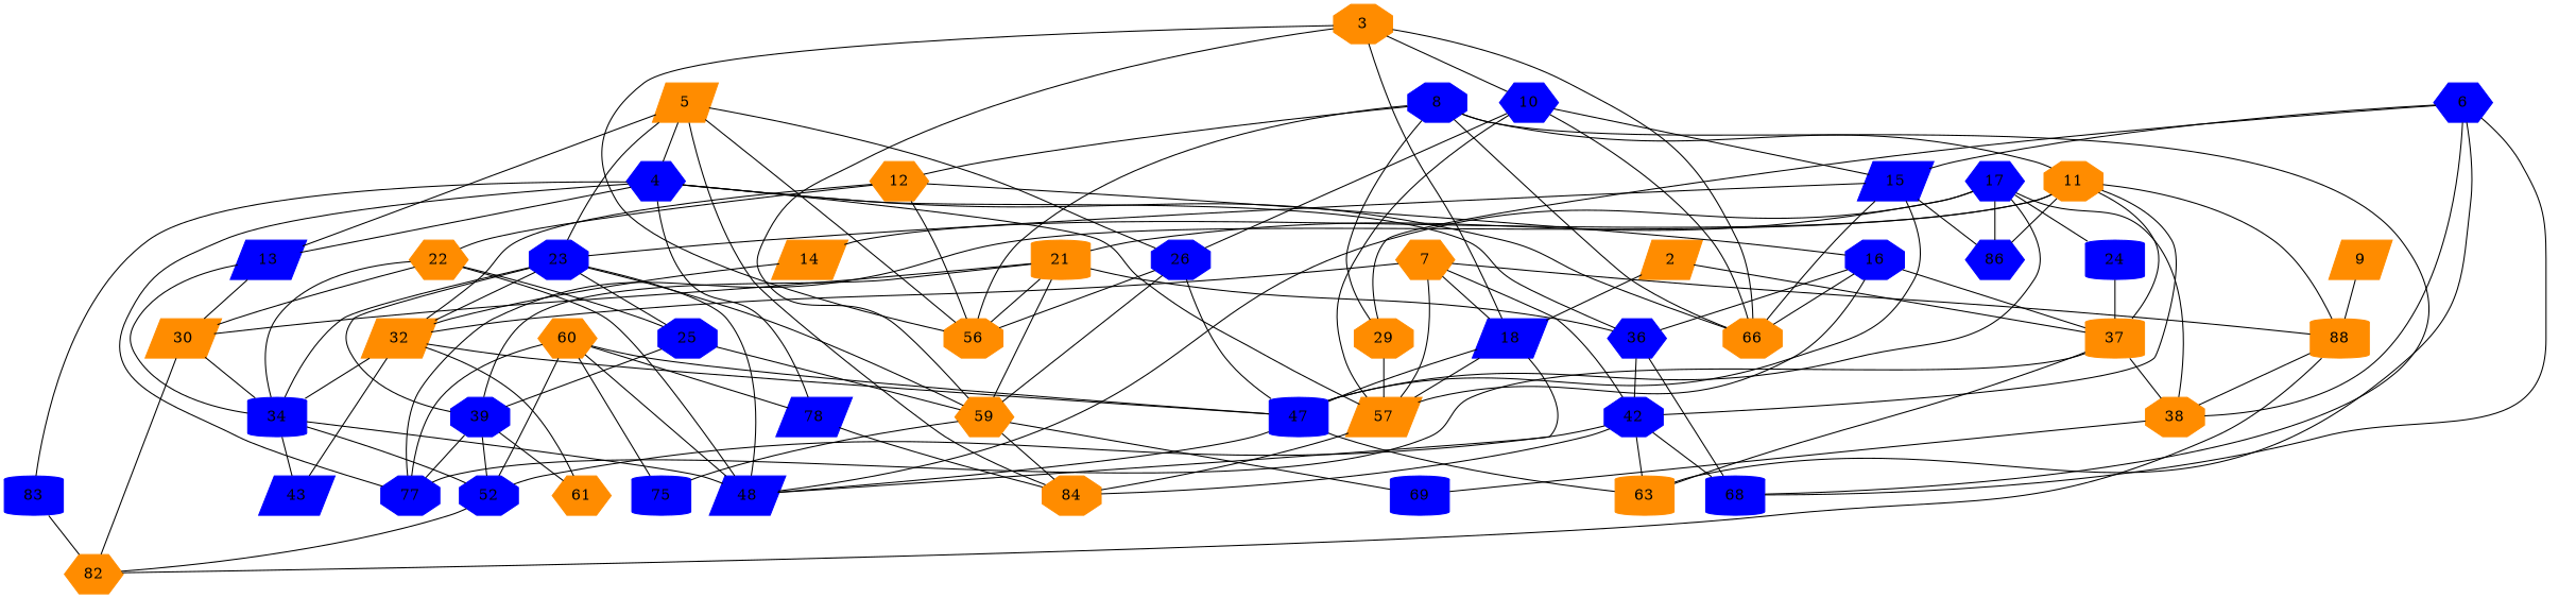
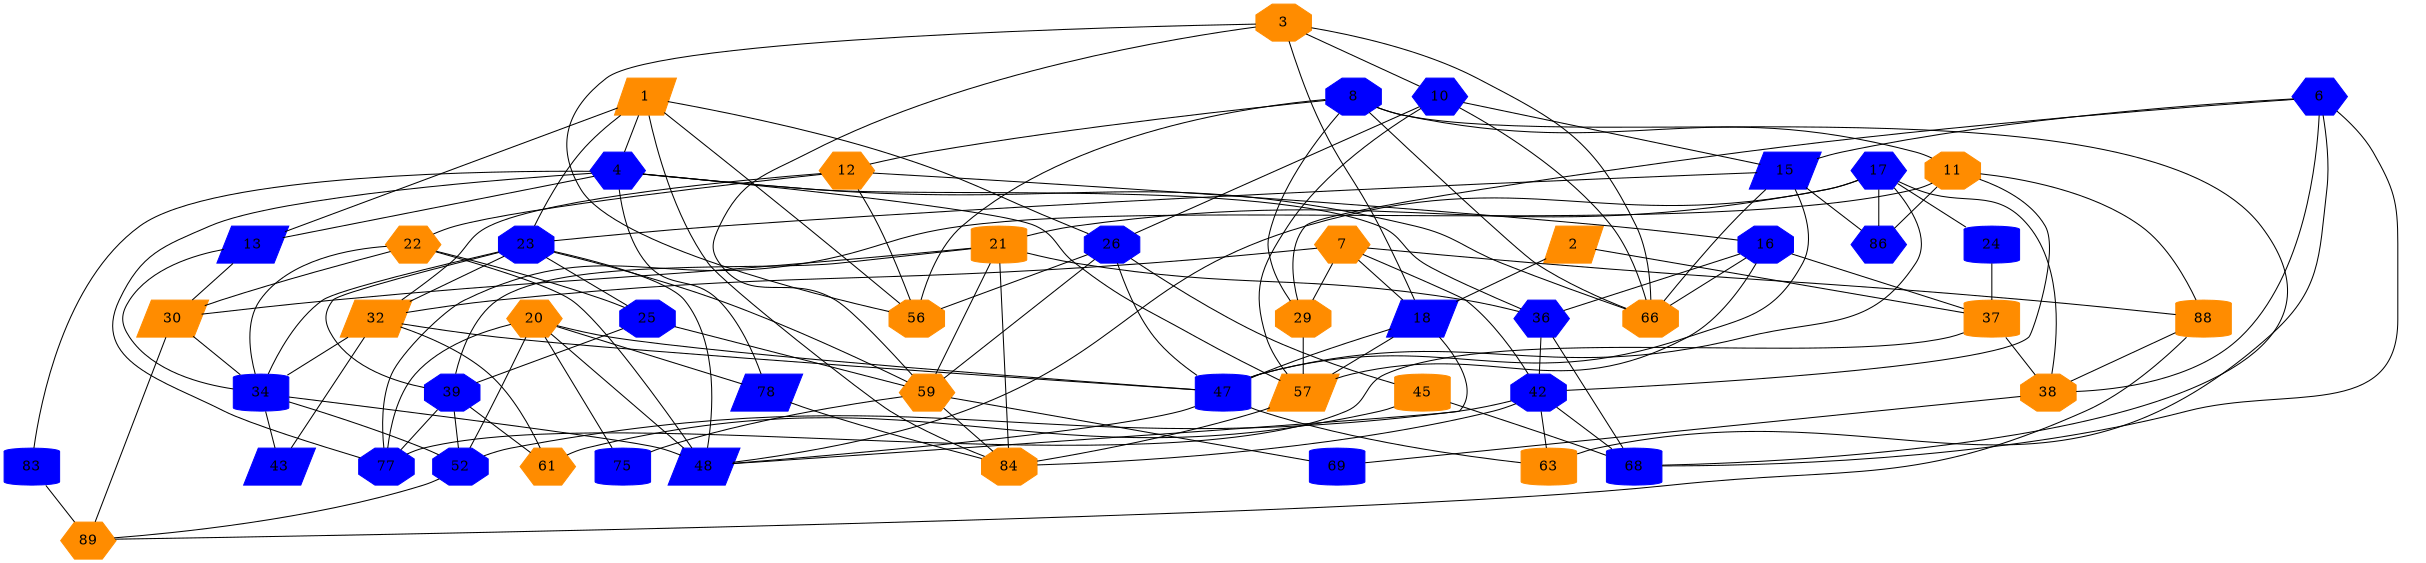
  graph {
    node [color=blue shape=octagon style=filled]
-   1 [color=darkorange shape=parallelogram super="+90" label=5]
+   1 [color=darkorange shape=parallelogram super="+90"]
    4 [shape=hexagon super="+55"]
    13 [shape=parallelogram]
    23 [super="+70"]
    26 [super="+74"]
    56 [color=darkorange super="+81"]
    84 [color=darkorange super="+87"]
    66 [color=darkorange super="+88"]
    36 [shape=hexagon super="+64"]
    57 [color=darkorange shape=parallelogram super="+80"]
    77
    78 [shape=parallelogram]
    83 [shape=cylinder]
    30 [color=darkorange shape=parallelogram super="+40"]
    34 [shape=cylinder super="+35"]
    59 [color=darkorange shape=hexagon super="+73"]
    32 [color=darkorange shape=parallelogram super="+82"]
    48 [shape=parallelogram super="+85"]
    39 [super="+61"]
    25
    47 [shape=cylinder super="+51"]
+   45 [color=darkorange shape=cylinder]
    18 [shape=parallelogram super="+62"]
    2 [color=darkorange shape=parallelogram]
    n25 [color=darkorange label=37 shape=cylinder super="+46"]
    38 [color=darkorange super="+58"]
    63 [color=darkorange shape=cylinder]
    10 [shape=hexagon super="+44"]
    15 [shape=parallelogram super="+60"]
    3 [color=darkorange]
    75 [shape=cylinder]
    69 [shape=cylinder]
    68 [shape=cylinder super="+72"]
    42 [super="+79"]
-   89 [color=darkorange shape=hexagon super="+91" label=82]
+   89 [color=darkorange shape=hexagon super="+91"]
    8 [super="+31"]
    29 [color=darkorange super="+65"]
    11 [color=darkorange super="+50"]
    12 [color=darkorange shape=hexagon super="+71"]
    6 [shape=hexagon super="+33"]
    86 [shape=hexagon]
    7 [color=darkorange shape=hexagon]
    n43 [color=darkorange label=88 shape=cylinder super="+49"]
    43 [shape=parallelogram]
    n45 [color=darkorange label=61 shape=hexagon]
    52
-   14 [color=darkorange shape=parallelogram super="+19"]
    16
    22 [color=darkorange shape=hexagon super="+41"]
-   9 [color=darkorange shape=parallelogram super="+53"]
    17 [shape=hexagon super="+54"]
    21 [color=darkorange shape=cylinder super="+76"]
    24 [shape=cylinder]
-   20 [color=darkorange shape=hexagon super="+37" label=60]
+   20 [color=darkorange shape=hexagon super="+37"]
    1 -- 4
    1 -- 13
    1 -- 23
    1 -- 26
    1 -- 56
    1 -- 84
    4 -- 13
    4 -- 66
    4 -- 36
    4 -- 57
    4 -- 77
    4 -- 78
    4 -- 83
    13 -- 30
    13 -- 34
    23 -- 34
    23 -- 59
    23 -- 32
    23 -- 48 [weight=2]
    23 -- 39
    23 -- 25
    26 -- 56
    26 -- 59
    26 -- 47
+   26 -- 45
    36 -- 68
    36 -- 42
    57 -- 84
    78 -- 84
    83 -- 89 [weight=2]
    30 -- 34
    30 -- 89
    34 -- 48
    34 -- 43
    34 -- 52
    59 -- 84
    59 -- 75
    59 -- 69
    32 -- 34
    32 -- 47
    32 -- 43
    32 -- n45
    39 -- 77
    39 -- n45
    39 -- 52
    25 -- 59
    25 -- 39
    47 -- 48
    47 -- 63
+   45 -- 68
+   45 -- n45
    18 -- 57
    18 -- 48
    18 -- 47
    2 -- 18
    2 -- n25
    n25 -- 77
    n25 -- 38
-   n25 -- 63
    38 -- 69
    10 -- 26
    10 -- 66
    10 -- 57
    10 -- 15
    15 -- 23
    15 -- 66
    15 -- 47
    15 -- 86
    3 -- 56
    3 -- 66
    3 -- 59
    3 -- 18
    3 -- 10
    42 -- 84
    42 -- 63
    42 -- 68
    42 -- 52
    8 -- 56
    8 -- 66
    8 -- 68
    8 -- 29
    8 -- 11
    8 -- 12
    29 -- 57
    11 -- 77
-   11 -- n25
    11 -- 42
    11 -- 86
    11 -- n43
-   11 -- 14
    12 -- 56
    12 -- 32
    12 -- 16
    12 -- 22
    6 -- 38
    6 -- 63
    6 -- 15
    6 -- 68
    6 -- 29
    7 -- 32
    7 -- 18
    7 -- 42
-   7 -- 57
+   7 -- 29
    7 -- n43
    n43 -- 38
    n43 -- 89
    52 -- 89
-   14 -- 32
    16 -- 66
    16 -- 36
    16 -- 57
    16 -- n25
    22 -- 30
    22 -- 34
    22 -- 48
    22 -- 25
-   9 -- n43 [weight=2]
    17 -- 48
    17 -- 47
    17 -- 38
    17 -- 86
    17 -- 21
    17 -- 24
-   21 -- 56
+   21 -- 84
    21 -- 36
    21 -- 30
    21 -- 59
    21 -- 39
    24 -- n25
    20 -- 77
    20 -- 78
    20 -- 48
    20 -- 47
    20 -- 75
    20 -- 52
  }
